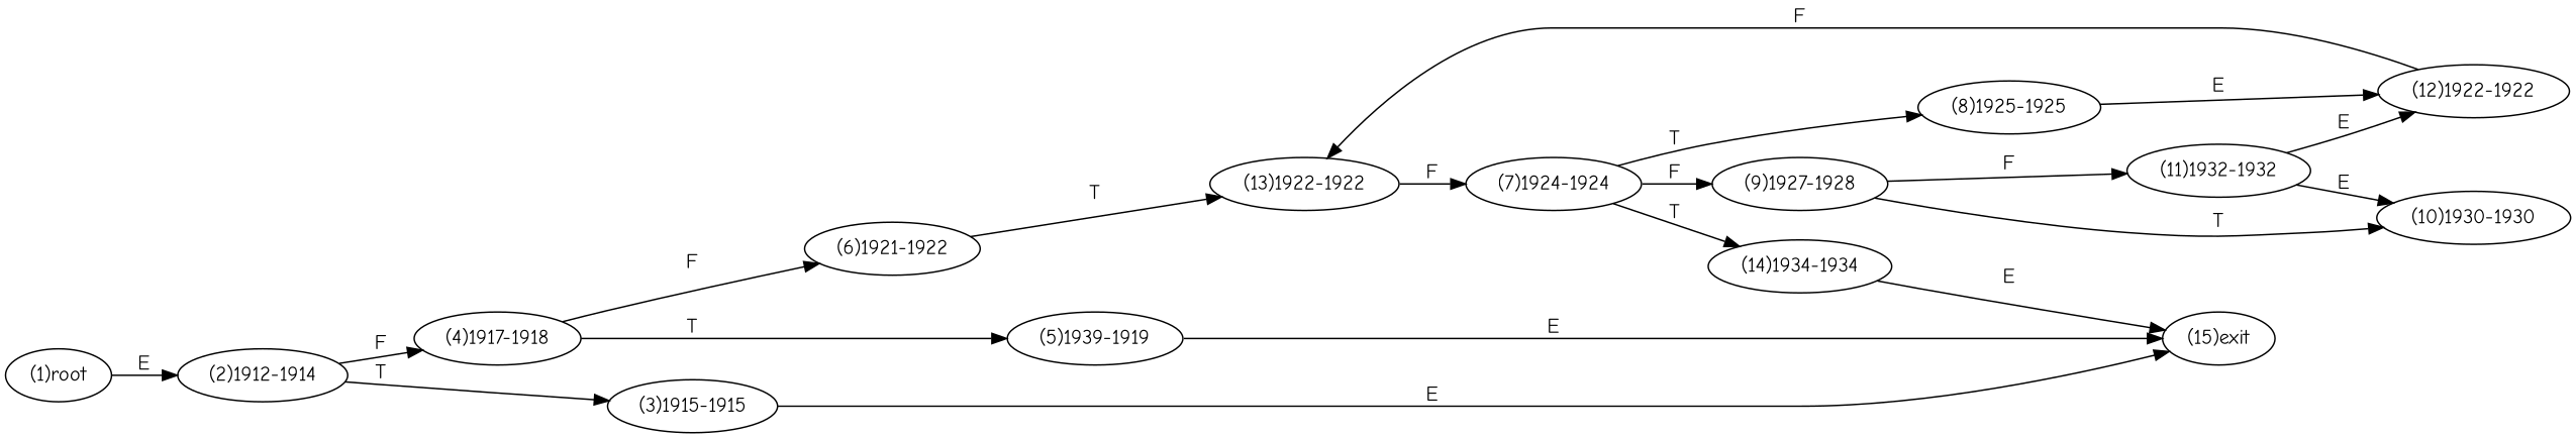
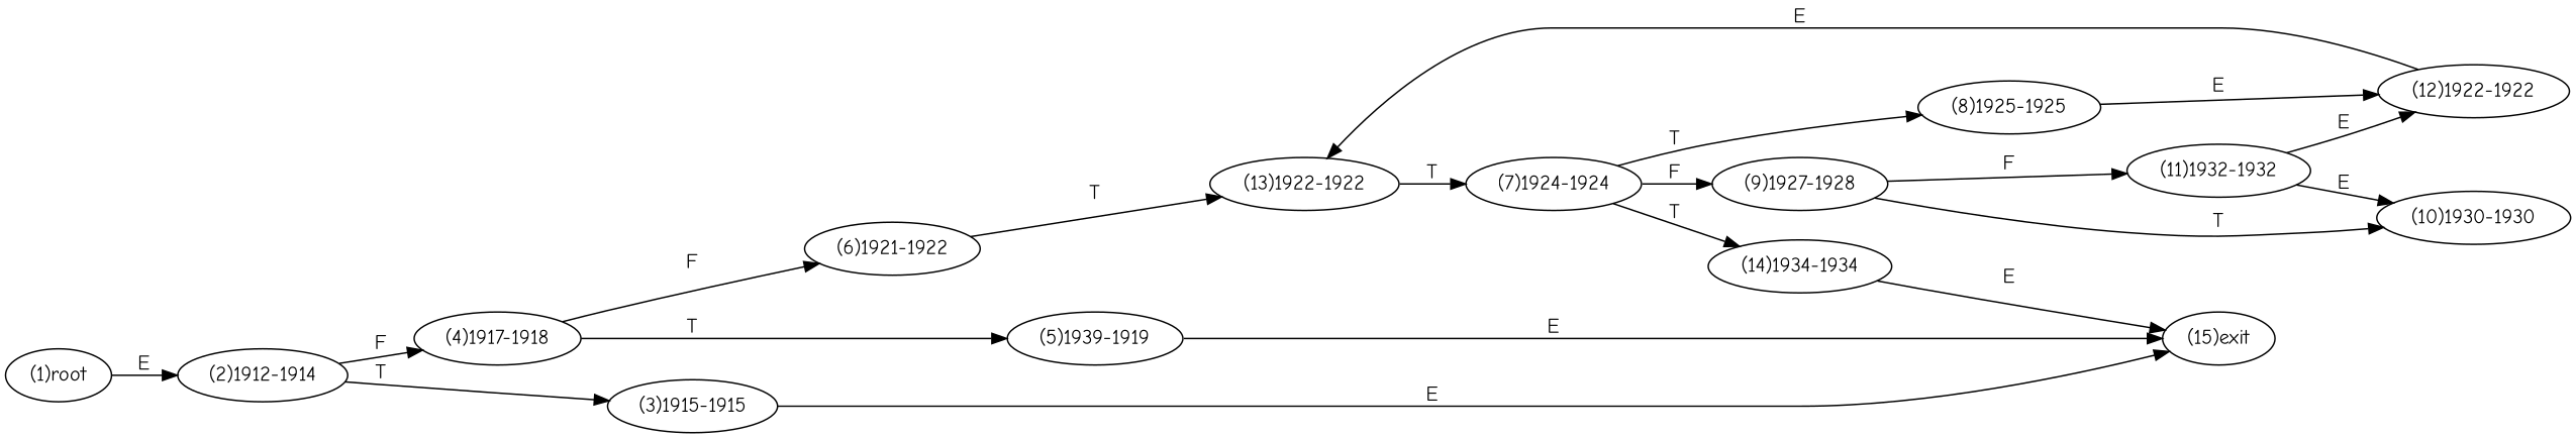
  digraph {
    fontname="Comic Neue"
    rankdir=LR
    node [fontname="Comic Neue"]
    edge [fontname="Comic Neue"]
    n1 [label="(1)root"]
    n2 [label="(2)1912-1914"]
    n3 [label="(3)1915-1915"]
    n4 [label="(4)1917-1918"]
    n5 [label="(15)exit"]
    n6 [label="(5)1939-1919"]
    n7 [label="(6)1921-1922"]
    n8 [label="(13)1922-1922"]
    n9 [label="(7)1924-1924"]
    n10 [label="(8)1925-1925"]
    n11 [label="(9)1927-1928"]
    n12 [label="(14)1934-1934"]
    n13 [label="(12)1922-1922"]
    n14 [label="(10)1930-1930"]
    n15 [label="(11)1932-1932"]
    n1 -> n2 [label=E]
    n2 -> n3 [label=T]
    n2 -> n4 [label=F]
    n3 -> n5 [label=E]
    n4 -> n6 [label=T]
    n4 -> n7 [label=F]
    n6 -> n5 [label=E]
    n7 -> n8 [label=T]
-   n8 -> n9 [label=F]
+   n8 -> n9 [label=T]
    n9 -> n10 [label=T]
    n9 -> n11 [label=F]
    n9 -> n12 [label=T]
    n10 -> n13 [label=E]
    n11 -> n14 [label=T]
    n11 -> n15 [label=F]
    n12 -> n5 [label=E]
-   n13 -> n8 [label=F]
+   n13 -> n8 [label=E]
    n15 -> n13 [label=E]
    n15 -> n14 [label=E]
  }
